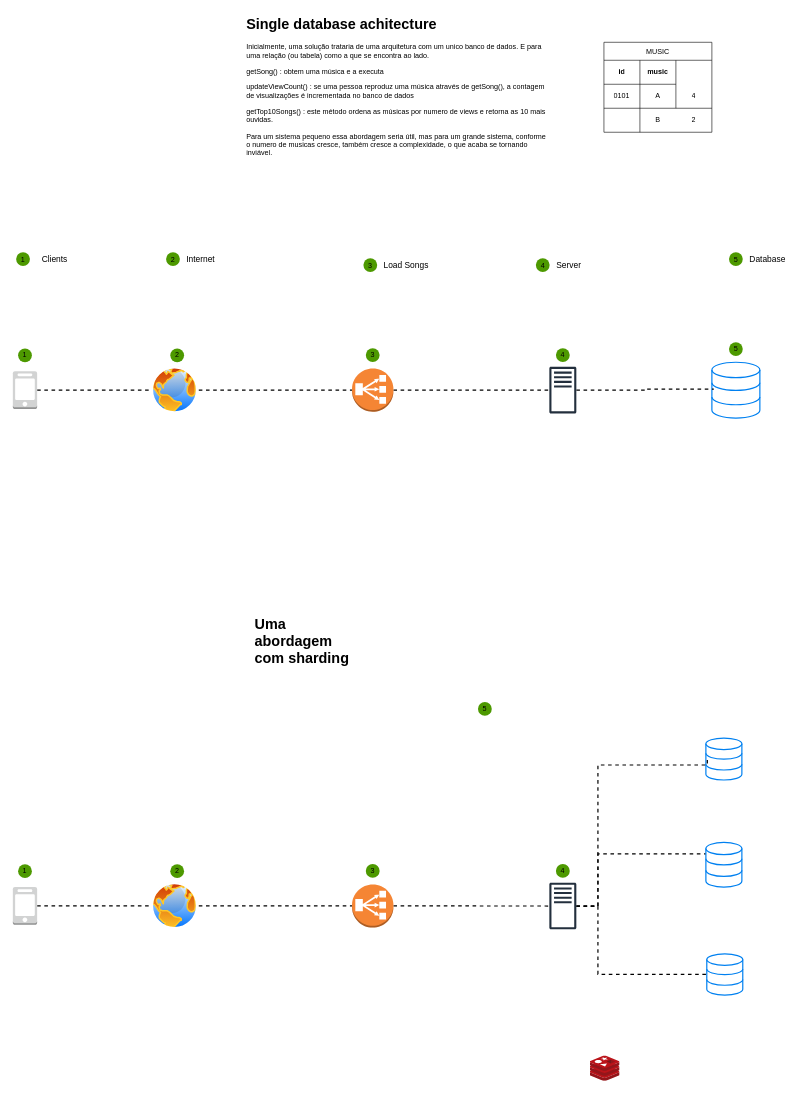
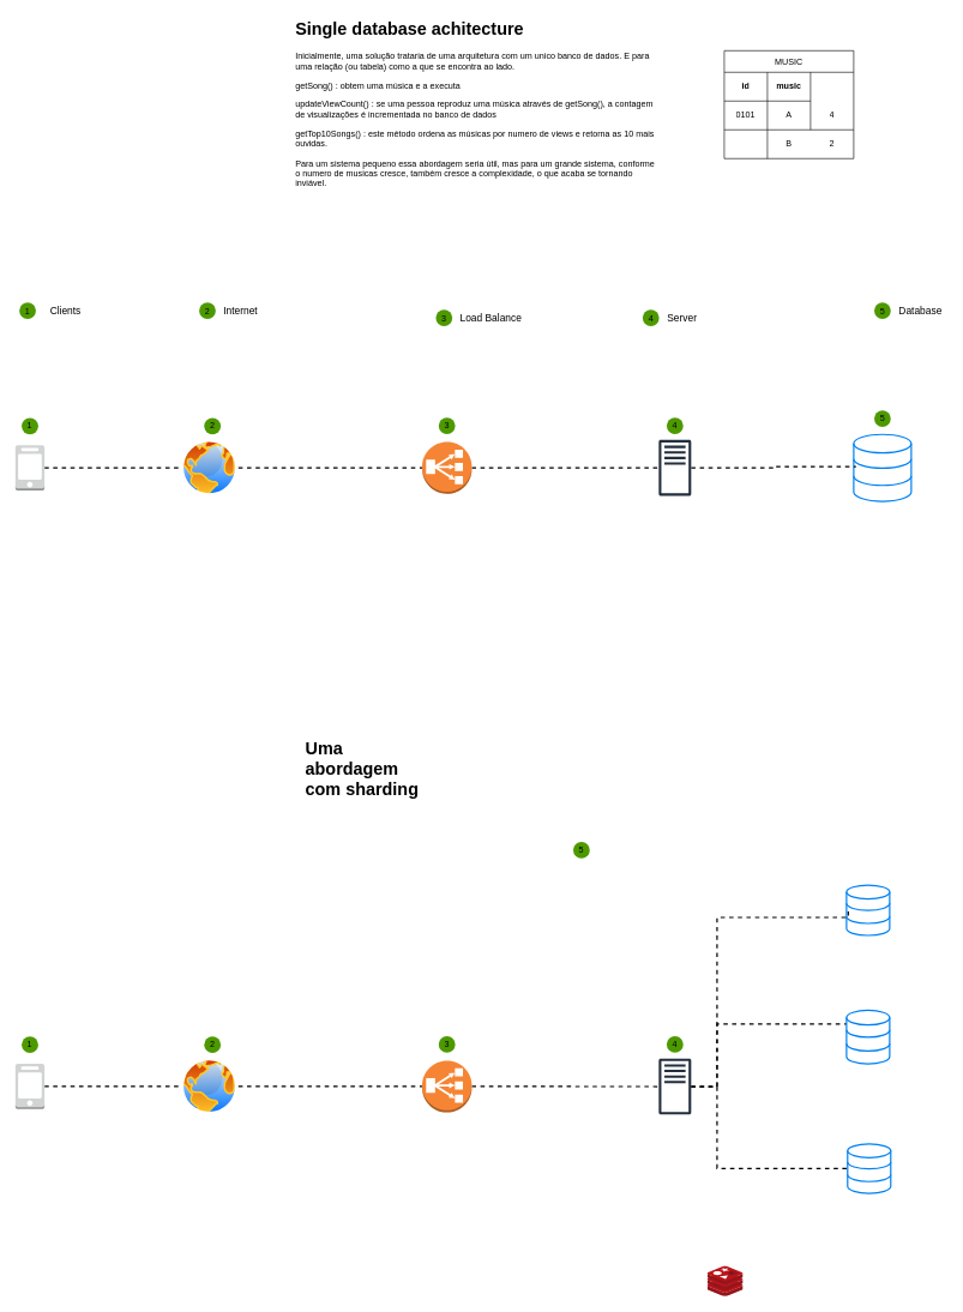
  <mxCell id="0" />
  <mxCell id="1" parent="0" />
  <mxCell id="2" style="edgeStyle=orthogonalEdgeStyle;rounded=0;orthogonalLoop=1;jettySize=auto;html=1;entryX=0;entryY=0.5;entryDx=0;entryDy=0;dashed=1;strokeWidth=2;endArrow=none;endFill=0;" edge="1" parent="1" source="3" target="7"><mxGeometry relative="1" as="geometry" /></mxCell>
  <mxCell id="3" value="" style="outlineConnect=0;dashed=0;verticalLabelPosition=bottom;verticalAlign=top;align=center;html=1;shape=mxgraph.aws3.mobile_client;fillColor=#D2D3D3;gradientColor=none;" vertex="1" parent="1"><mxGeometry x="20.5" y="618.5" width="40.5" height="63" as="geometry" /></mxCell>
  <mxCell id="4" style="edgeStyle=orthogonalEdgeStyle;rounded=0;orthogonalLoop=1;jettySize=auto;html=1;dashed=1;strokeWidth=2;endArrow=none;endFill=0;" edge="1" parent="1" source="5" target="10"><mxGeometry relative="1" as="geometry"><mxPoint x="896" y="651" as="targetPoint" /></mxGeometry></mxCell>
  <mxCell id="5" value="" style="outlineConnect=0;dashed=0;verticalLabelPosition=bottom;verticalAlign=top;align=center;html=1;shape=mxgraph.aws3.classic_load_balancer;fillColor=#F58534;gradientColor=none;" vertex="1" parent="1"><mxGeometry x="586" y="614" width="69" height="72" as="geometry" /></mxCell>
  <mxCell id="6" style="edgeStyle=orthogonalEdgeStyle;rounded=0;orthogonalLoop=1;jettySize=auto;html=1;entryX=0;entryY=0.5;entryDx=0;entryDy=0;entryPerimeter=0;strokeWidth=2;dashed=1;endArrow=none;endFill=0;" edge="1" parent="1" source="7" target="5"><mxGeometry relative="1" as="geometry" /></mxCell>
  <mxCell id="7" value="" style="aspect=fixed;perimeter=ellipsePerimeter;html=1;align=center;shadow=0;dashed=0;spacingTop=3;image;image=img/lib/active_directory/internet_globe.svg;" vertex="1" parent="1"><mxGeometry x="250.5" y="610" width="80" height="80" as="geometry" /></mxCell>
  <mxCell id="8" value="" style="html=1;verticalLabelPosition=bottom;align=center;labelBackgroundColor=#ffffff;verticalAlign=top;strokeWidth=2;strokeColor=#0080F0;shadow=0;dashed=0;shape=mxgraph.ios7.icons.data;" vertex="1" parent="1"><mxGeometry x="1186" y="603.5" width="80" height="93" as="geometry" /></mxCell>
  <mxCell id="9" style="edgeStyle=orthogonalEdgeStyle;rounded=0;orthogonalLoop=1;jettySize=auto;html=1;entryX=0.04;entryY=0.481;entryDx=0;entryDy=0;entryPerimeter=0;dashed=1;endArrow=none;endFill=0;strokeWidth=2;" edge="1" parent="1" source="10" target="8"><mxGeometry relative="1" as="geometry" /></mxCell>
  <mxCell id="10" value="" style="sketch=0;outlineConnect=0;fontColor=#232F3E;gradientColor=none;fillColor=#232F3D;strokeColor=none;dashed=0;verticalLabelPosition=bottom;verticalAlign=top;align=center;html=1;fontSize=12;fontStyle=0;aspect=fixed;pointerEvents=1;shape=mxgraph.aws4.traditional_server;" vertex="1" parent="1"><mxGeometry x="915" y="611" width="45" height="78" as="geometry" /></mxCell>
  <mxCell id="11" value="1" style="ellipse;whiteSpace=wrap;html=1;aspect=fixed;fillColor=#4D9900;strokeColor=none;labelBackgroundColor=none;" vertex="1" parent="1"><mxGeometry x="29.25" y="580.5" width="23" height="23" as="geometry" /></mxCell>
  <mxCell id="12" value="2" style="ellipse;whiteSpace=wrap;html=1;aspect=fixed;fillColor=#4D9900;strokeColor=none;labelBackgroundColor=none;" vertex="1" parent="1"><mxGeometry x="283" y="580.5" width="23" height="23" as="geometry" /></mxCell>
  <mxCell id="13" value="3" style="ellipse;whiteSpace=wrap;html=1;aspect=fixed;fillColor=#4D9900;strokeColor=none;labelBackgroundColor=none;" vertex="1" parent="1"><mxGeometry x="609" y="580" width="23" height="23" as="geometry" /></mxCell>
  <mxCell id="14" value="4" style="ellipse;whiteSpace=wrap;html=1;aspect=fixed;fillColor=#4D9900;strokeColor=none;labelBackgroundColor=none;" vertex="1" parent="1"><mxGeometry x="926" y="580" width="23" height="23" as="geometry" /></mxCell>
  <mxCell id="15" value="5" style="ellipse;whiteSpace=wrap;html=1;aspect=fixed;fillColor=#4D9900;strokeColor=none;labelBackgroundColor=none;" vertex="1" parent="1"><mxGeometry x="1214.5" y="570" width="23" height="23" as="geometry" /></mxCell>
  <mxCell id="16" value="" style="group" vertex="1" connectable="0" parent="1"><mxGeometry x="276" y="420" width="88" height="23" as="geometry" /></mxCell>
  <mxCell id="17" value="&lt;span&gt;Internet&lt;/span&gt;" style="text;html=1;align=left;verticalAlign=top;spacingTop=-4;fontSize=14;labelBackgroundColor=none;whiteSpace=wrap;" vertex="1" parent="16"><mxGeometry x="32" width="56" height="20" as="geometry" /></mxCell>
  <mxCell id="18" value="2" style="ellipse;whiteSpace=wrap;html=1;aspect=fixed;fillColor=#4D9900;strokeColor=none;labelBackgroundColor=none;" vertex="1" parent="16"><mxGeometry width="23" height="23" as="geometry" /></mxCell>
  <mxCell id="19" value="" style="group" vertex="1" connectable="0" parent="1"><mxGeometry x="26" y="420" width="96.5" height="23" as="geometry" /></mxCell>
  <mxCell id="20" value="&lt;span&gt;Clients&lt;/span&gt;" style="text;html=1;align=left;verticalAlign=top;spacingTop=-4;fontSize=14;labelBackgroundColor=none;whiteSpace=wrap;" vertex="1" parent="19"><mxGeometry x="40.5" width="56" height="20" as="geometry" /></mxCell>
  <mxCell id="21" value="1" style="ellipse;whiteSpace=wrap;html=1;aspect=fixed;fillColor=#4D9900;strokeColor=none;labelBackgroundColor=none;" vertex="1" parent="19"><mxGeometry width="23" height="23" as="geometry" /></mxCell>
  <mxCell id="22" value="" style="group" vertex="1" connectable="0" parent="1"><mxGeometry x="892.5" y="430" width="90" height="23" as="geometry" /></mxCell>
  <mxCell id="23" value="&lt;span&gt;Server&lt;/span&gt;" style="text;html=1;align=left;verticalAlign=top;spacingTop=-4;fontSize=14;labelBackgroundColor=none;whiteSpace=wrap;" vertex="1" parent="22"><mxGeometry x="32" width="58" height="20" as="geometry" /></mxCell>
  <mxCell id="24" value="4" style="ellipse;whiteSpace=wrap;html=1;aspect=fixed;fillColor=#4D9900;strokeColor=none;labelBackgroundColor=none;" vertex="1" parent="22"><mxGeometry width="23" height="23" as="geometry" /></mxCell>
  <mxCell id="25" value="" style="group" vertex="1" connectable="0" parent="1"><mxGeometry x="605" y="430" width="128" height="23" as="geometry" /></mxCell>
- <mxCell id="26" value="&lt;span&gt;Load Songs&lt;/span&gt;" style="text;html=1;align=left;verticalAlign=top;spacingTop=-4;fontSize=14;labelBackgroundColor=none;whiteSpace=wrap;" vertex="1" parent="25"><mxGeometry x="32" width="96" height="20" as="geometry" /></mxCell>
+ <mxCell id="26" value="&lt;span&gt;Load Balance&lt;/span&gt;" style="text;html=1;align=left;verticalAlign=top;spacingTop=-4;fontSize=14;labelBackgroundColor=none;whiteSpace=wrap;" vertex="1" parent="25"><mxGeometry x="32" width="96" height="20" as="geometry" /></mxCell>
  <mxCell id="27" value="3" style="ellipse;whiteSpace=wrap;html=1;aspect=fixed;fillColor=#4D9900;strokeColor=none;labelBackgroundColor=none;" vertex="1" parent="25"><mxGeometry width="23" height="23" as="geometry" /></mxCell>
  <mxCell id="28" value="&lt;h1&gt;Single database achitecture&lt;/h1&gt;&lt;p&gt;Inicialmente, uma solução trataria de uma arquitetura com um unico banco de dados. E para uma relação (ou tabela) como a que se encontra ao lado.&lt;/p&gt;&lt;p&gt;getSong() : obtem uma música e a executa&lt;/p&gt;&lt;p&gt;updateViewCount() : se uma pessoa reproduz uma música através de getSong(), a contagem de visualizações é incrementada no banco de dados&lt;/p&gt;&lt;p&gt;getTop10Songs() : este método ordena as músicas por numero de views e retorna as 10 mais ouvidas.&lt;/p&gt;&lt;p&gt;Para um sistema pequeno essa abordagem seria útil, mas para um grande sistema, conforme o numero de musicas cresce, também cresce a complexidade, o que acaba se tornando inviável.&lt;/p&gt;" style="text;html=1;strokeColor=none;fillColor=none;spacing=5;spacingTop=-20;whiteSpace=wrap;overflow=hidden;rounded=0;" vertex="1" parent="1"><mxGeometry x="405" y="20" width="510" height="240" as="geometry" /></mxCell>
  <mxCell id="29" value="MUSIC" style="shape=table;startSize=30;container=1;collapsible=0;childLayout=tableLayout;" vertex="1" parent="1"><mxGeometry x="1006" y="70" width="180" height="150" as="geometry" /></mxCell>
  <mxCell id="30" value="" style="shape=partialRectangle;collapsible=0;dropTarget=0;pointerEvents=0;fillColor=none;top=0;left=0;bottom=0;right=0;points=[[0,0.5],[1,0.5]];portConstraint=eastwest;" vertex="1" parent="29"><mxGeometry y="30" width="180" height="40" as="geometry" /></mxCell>
  <mxCell id="31" value="&lt;b&gt;id&lt;/b&gt;" style="shape=partialRectangle;html=1;whiteSpace=wrap;connectable=0;overflow=hidden;fillColor=none;top=0;left=0;bottom=0;right=0;pointerEvents=1;" vertex="1" parent="30"><mxGeometry width="60" height="40" as="geometry"><mxRectangle width="60" height="40" as="alternateBounds" /></mxGeometry></mxCell>
  <mxCell id="32" value="&lt;b&gt;music&lt;/b&gt;" style="shape=partialRectangle;html=1;whiteSpace=wrap;connectable=0;overflow=hidden;fillColor=none;top=0;left=0;bottom=0;right=0;pointerEvents=1;" vertex="1" parent="30"><mxGeometry x="60" width="60" height="40" as="geometry"><mxRectangle width="60" height="40" as="alternateBounds" /></mxGeometry></mxCell>
  <mxCell id="33" value="" style="shape=partialRectangle;collapsible=0;dropTarget=0;pointerEvents=0;fillColor=none;top=0;left=0;bottom=0;right=0;points=[[0,0.5],[1,0.5]];portConstraint=eastwest;" vertex="1" parent="29"><mxGeometry y="70" width="180" height="40" as="geometry" /></mxCell>
  <mxCell id="34" value="0101" style="shape=partialRectangle;html=1;whiteSpace=wrap;connectable=0;overflow=hidden;fillColor=none;top=0;left=0;bottom=0;right=0;pointerEvents=1;" vertex="1" parent="33"><mxGeometry width="60" height="40" as="geometry"><mxRectangle width="60" height="40" as="alternateBounds" /></mxGeometry></mxCell>
  <mxCell id="35" value="A" style="shape=partialRectangle;html=1;whiteSpace=wrap;connectable=0;overflow=hidden;fillColor=none;top=0;left=0;bottom=0;right=0;pointerEvents=1;" vertex="1" parent="33"><mxGeometry x="60" width="60" height="40" as="geometry"><mxRectangle width="60" height="40" as="alternateBounds" /></mxGeometry></mxCell>
  <mxCell id="36" value="4" style="shape=partialRectangle;html=1;whiteSpace=wrap;connectable=0;overflow=hidden;fillColor=none;top=0;left=0;bottom=0;right=0;pointerEvents=1;" vertex="1" parent="33"><mxGeometry x="120" width="60" height="40" as="geometry"><mxRectangle width="60" height="40" as="alternateBounds" /></mxGeometry></mxCell>
  <mxCell id="37" value="" style="shape=partialRectangle;collapsible=0;dropTarget=0;pointerEvents=0;fillColor=none;top=0;left=0;bottom=0;right=0;points=[[0,0.5],[1,0.5]];portConstraint=eastwest;" vertex="1" parent="29"><mxGeometry y="110" width="180" height="40" as="geometry" /></mxCell>
  <mxCell id="38" value="B" style="shape=partialRectangle;html=1;whiteSpace=wrap;connectable=0;overflow=hidden;fillColor=none;top=0;left=0;bottom=0;right=0;pointerEvents=1;" vertex="1" parent="37"><mxGeometry x="60" width="60" height="40" as="geometry"><mxRectangle width="60" height="40" as="alternateBounds" /></mxGeometry></mxCell>
  <mxCell id="39" value="2" style="shape=partialRectangle;html=1;whiteSpace=wrap;connectable=0;overflow=hidden;fillColor=none;top=0;left=0;bottom=0;right=0;pointerEvents=1;" vertex="1" parent="37"><mxGeometry x="120" width="60" height="40" as="geometry"><mxRectangle width="60" height="40" as="alternateBounds" /></mxGeometry></mxCell>
  <mxCell id="40" value="&lt;span&gt;Database&lt;/span&gt;" style="text;html=1;align=left;verticalAlign=top;spacingTop=-4;fontSize=14;labelBackgroundColor=none;whiteSpace=wrap;" vertex="1" parent="1"><mxGeometry x="1246.5" y="420" width="69.5" height="20" as="geometry" /></mxCell>
  <mxCell id="41" value="5" style="ellipse;whiteSpace=wrap;html=1;aspect=fixed;fillColor=#4D9900;strokeColor=none;labelBackgroundColor=none;" vertex="1" parent="1"><mxGeometry x="1214.5" y="420" width="23" height="23" as="geometry" /></mxCell>
  <mxCell id="42" style="edgeStyle=orthogonalEdgeStyle;rounded=0;orthogonalLoop=1;jettySize=auto;html=1;entryX=0;entryY=0.5;entryDx=0;entryDy=0;dashed=1;strokeWidth=2;endArrow=none;endFill=0;" edge="1" parent="1" source="43" target="47"><mxGeometry relative="1" as="geometry" /></mxCell>
  <mxCell id="43" value="" style="outlineConnect=0;dashed=0;verticalLabelPosition=bottom;verticalAlign=top;align=center;html=1;shape=mxgraph.aws3.mobile_client;fillColor=#D2D3D3;gradientColor=none;" vertex="1" parent="1"><mxGeometry x="20.5" y="1478.5" width="40.5" height="63" as="geometry" /></mxCell>
  <mxCell id="44" style="edgeStyle=orthogonalEdgeStyle;rounded=0;orthogonalLoop=1;jettySize=auto;html=1;dashed=1;strokeWidth=2;endArrow=none;endFill=0;" edge="1" parent="1" source="45" target="52"><mxGeometry relative="1" as="geometry"><mxPoint x="896" y="1511" as="targetPoint" /></mxGeometry></mxCell>
  <mxCell id="45" value="" style="outlineConnect=0;dashed=0;verticalLabelPosition=bottom;verticalAlign=top;align=center;html=1;shape=mxgraph.aws3.classic_load_balancer;fillColor=#F58534;gradientColor=none;" vertex="1" parent="1"><mxGeometry x="586" y="1474" width="69" height="72" as="geometry" /></mxCell>
  <mxCell id="46" style="edgeStyle=orthogonalEdgeStyle;rounded=0;orthogonalLoop=1;jettySize=auto;html=1;entryX=0;entryY=0.5;entryDx=0;entryDy=0;entryPerimeter=0;strokeWidth=2;dashed=1;endArrow=none;endFill=0;" edge="1" parent="1" source="47" target="45"><mxGeometry relative="1" as="geometry" /></mxCell>
  <mxCell id="47" value="" style="aspect=fixed;perimeter=ellipsePerimeter;html=1;align=center;shadow=0;dashed=0;spacingTop=3;image;image=img/lib/active_directory/internet_globe.svg;" vertex="1" parent="1"><mxGeometry x="250.5" y="1470" width="80" height="80" as="geometry" /></mxCell>
  <mxCell id="48" value="" style="html=1;verticalLabelPosition=bottom;align=center;labelBackgroundColor=#ffffff;verticalAlign=top;strokeWidth=2;strokeColor=#0080F0;shadow=0;dashed=0;shape=mxgraph.ios7.icons.data;" vertex="1" parent="1"><mxGeometry x="1176" y="1230" width="60" height="70" as="geometry" /></mxCell>
  <mxCell id="49" style="edgeStyle=orthogonalEdgeStyle;rounded=0;orthogonalLoop=1;jettySize=auto;html=1;entryX=0.04;entryY=0.481;entryDx=0;entryDy=0;entryPerimeter=0;dashed=1;endArrow=none;endFill=0;strokeWidth=2;" edge="1" parent="1" source="52" target="48"><mxGeometry relative="1" as="geometry"><Array as="points"><mxPoint x="996" y="1510" /><mxPoint x="996" y="1275" /></Array></mxGeometry></mxCell>
  <mxCell id="50" style="edgeStyle=orthogonalEdgeStyle;rounded=0;orthogonalLoop=1;jettySize=auto;html=1;dashed=1;endArrow=none;endFill=0;strokeWidth=2;" edge="1" parent="1" source="52" target="59"><mxGeometry relative="1" as="geometry"><Array as="points"><mxPoint x="996" y="1510" /><mxPoint x="996" y="1423" /></Array></mxGeometry></mxCell>
  <mxCell id="51" style="edgeStyle=orthogonalEdgeStyle;rounded=0;orthogonalLoop=1;jettySize=auto;html=1;entryX=0.015;entryY=0.575;entryDx=0;entryDy=0;entryPerimeter=0;dashed=1;endArrow=none;endFill=0;strokeWidth=2;" edge="1" parent="1" source="52" target="60"><mxGeometry relative="1" as="geometry"><Array as="points"><mxPoint x="996" y="1510" /><mxPoint x="996" y="1624" /><mxPoint x="1178" y="1624" /></Array></mxGeometry></mxCell>
  <mxCell id="52" value="" style="sketch=0;outlineConnect=0;fontColor=#232F3E;gradientColor=none;fillColor=#232F3D;strokeColor=none;dashed=0;verticalLabelPosition=bottom;verticalAlign=top;align=center;html=1;fontSize=12;fontStyle=0;aspect=fixed;pointerEvents=1;shape=mxgraph.aws4.traditional_server;" vertex="1" parent="1"><mxGeometry x="915" y="1471" width="45" height="78" as="geometry" /></mxCell>
  <mxCell id="53" value="1" style="ellipse;whiteSpace=wrap;html=1;aspect=fixed;fillColor=#4D9900;strokeColor=none;labelBackgroundColor=none;" vertex="1" parent="1"><mxGeometry x="29.25" y="1440.5" width="23" height="23" as="geometry" /></mxCell>
  <mxCell id="54" value="2" style="ellipse;whiteSpace=wrap;html=1;aspect=fixed;fillColor=#4D9900;strokeColor=none;labelBackgroundColor=none;" vertex="1" parent="1"><mxGeometry x="283" y="1440.5" width="23" height="23" as="geometry" /></mxCell>
  <mxCell id="55" value="3" style="ellipse;whiteSpace=wrap;html=1;aspect=fixed;fillColor=#4D9900;strokeColor=none;labelBackgroundColor=none;" vertex="1" parent="1"><mxGeometry x="609" y="1440" width="23" height="23" as="geometry" /></mxCell>
  <mxCell id="56" value="4" style="ellipse;whiteSpace=wrap;html=1;aspect=fixed;fillColor=#4D9900;strokeColor=none;labelBackgroundColor=none;" vertex="1" parent="1"><mxGeometry x="926" y="1440" width="23" height="23" as="geometry" /></mxCell>
  <mxCell id="57" value="5" style="ellipse;whiteSpace=wrap;html=1;aspect=fixed;fillColor=#4D9900;strokeColor=none;labelBackgroundColor=none;" vertex="1" parent="1"><mxGeometry x="796" y="1170" width="23" height="23" as="geometry" /></mxCell>
  <mxCell id="58" value="&lt;h1&gt;&lt;span&gt;Uma abordagem com sharding&lt;/span&gt;&lt;br&gt;&lt;/h1&gt;" style="text;html=1;strokeColor=none;fillColor=none;spacing=5;spacingTop=-20;whiteSpace=wrap;overflow=hidden;rounded=0;" vertex="1" parent="1"><mxGeometry x="419" y="1020" width="190" height="120" as="geometry" /></mxCell>
  <mxCell id="59" value="" style="html=1;verticalLabelPosition=bottom;align=center;labelBackgroundColor=#ffffff;verticalAlign=top;strokeWidth=2;strokeColor=#0080F0;shadow=0;dashed=0;shape=mxgraph.ios7.icons.data;" vertex="1" parent="1"><mxGeometry x="1176" y="1404" width="60" height="74.5" as="geometry" /></mxCell>
  <mxCell id="60" value="" style="html=1;verticalLabelPosition=bottom;align=center;labelBackgroundColor=#ffffff;verticalAlign=top;strokeWidth=2;strokeColor=#0080F0;shadow=0;dashed=0;shape=mxgraph.ios7.icons.data;" vertex="1" parent="1"><mxGeometry x="1177.5" y="1590" width="60" height="68.5" as="geometry" /></mxCell>
  <mxCell id="61" value="" style="sketch=0;aspect=fixed;html=1;points=[];align=center;image;fontSize=12;image=img/lib/mscae/Cache_Redis_Product.svg;" vertex="1" parent="1"><mxGeometry x="982.5" y="1760" width="50" height="42" as="geometry" /></mxCell>
